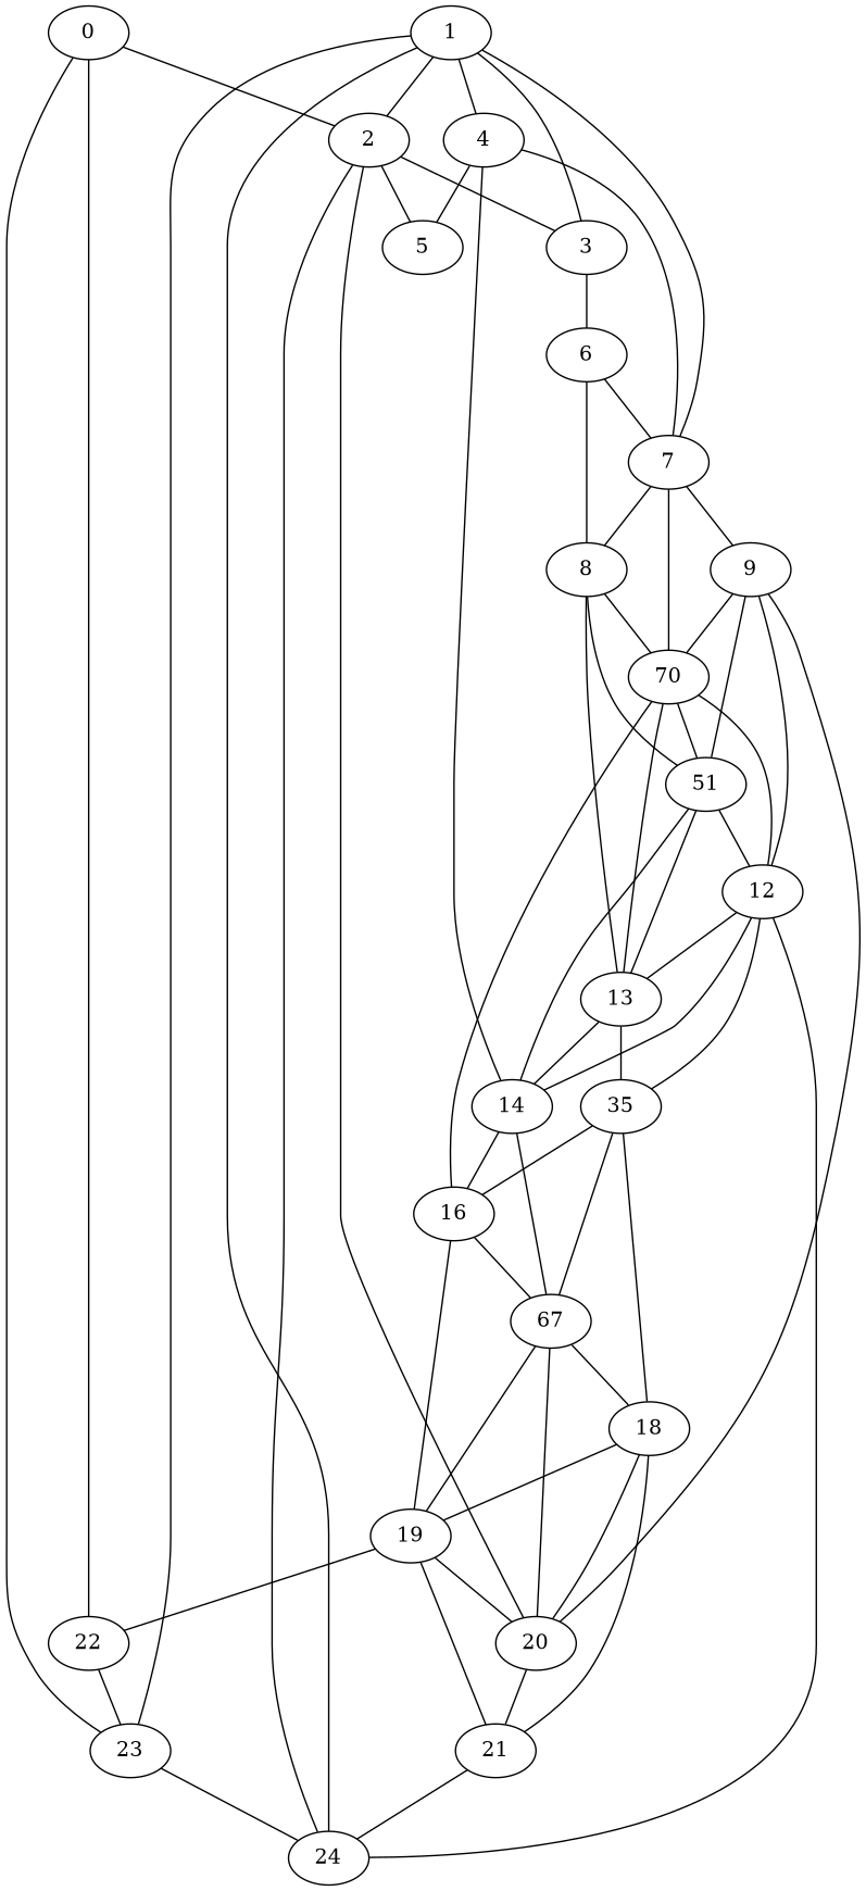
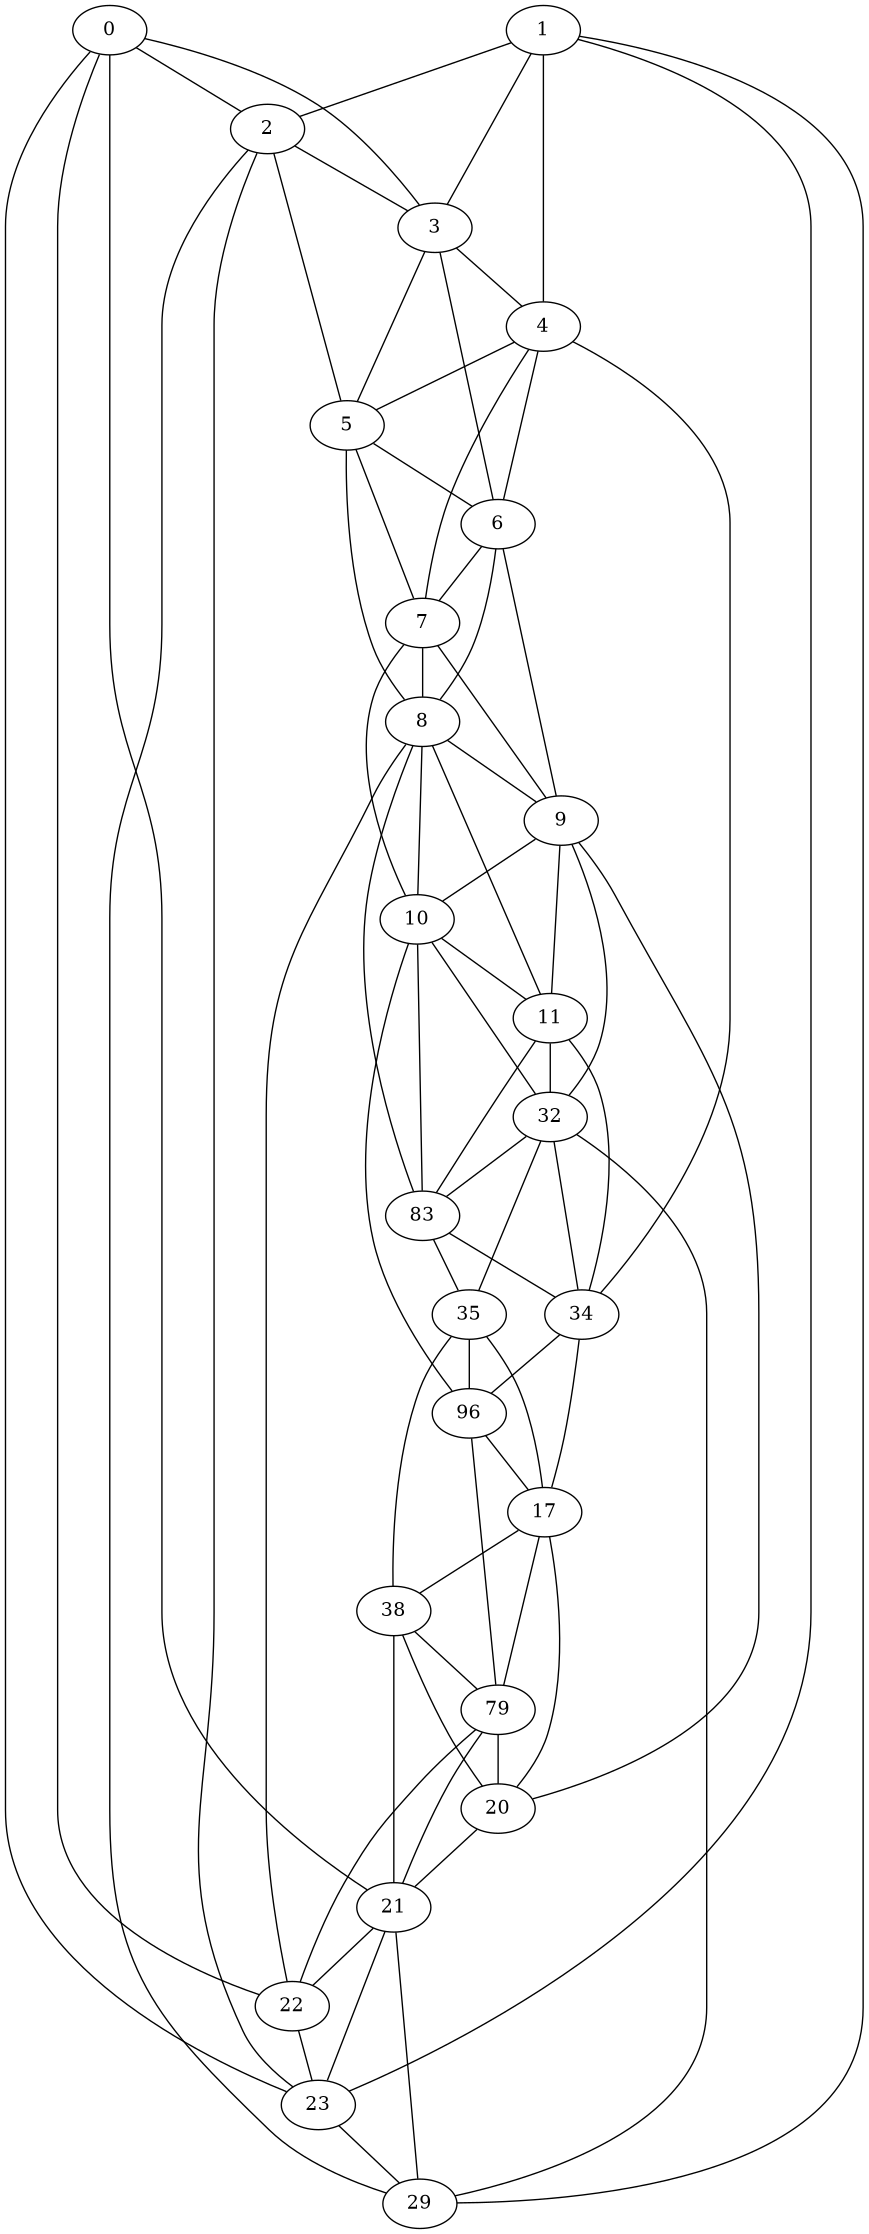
  strict graph {
    edge [is_available=True prob=1.0]
    0
    2
    3
    21
    22
    23
-   24
+   24 [label=29]
    5
    4
    6
    1
    7
-   14
+   14 [label=34]
    8
    9
-   10 [label=70]
-   16
-   17 [label=67]
-   11 [label=51]
-   13
-   12
+   10
+   16 [label=96]
+   17
+   11
+   13 [label=83]
+   12 [label=32]
    20
    n23 [label=35]
-   19
-   18
+   19 [label=79]
+   18 [label=38]
    0 -- 2 [prob=0.552895002065]
+   0 -- 3
+   0 -- 21 [prob=0.25206401791]
    0 -- 22
    0 -- 23 [prob=0.556401029859]
    2 -- 3
-   2 -- 20 [prob=0.662921586214]
+   2 -- 23 [prob=0.662921586214]
    2 -- 24 [prob=0.493966982931]
    2 -- 5
+   3 -- 5 [prob=0.828721353827]
+   3 -- 4
    3 -- 6 [prob=0.363605844098]
+   21 -- 22
+   21 -- 23 [prob=0.605498123373]
    21 -- 24
    22 -- 23 [prob=0.282186748486]
    23 -- 24 [prob=0.168152610733]
-   1 -- 7 [prob=0.766262806175]
+   5 -- 6
+   5 -- 7 [prob=0.766262806175]
+   5 -- 8 [prob=0.545366540204]
    4 -- 5 [prob=0.75500638912]
+   4 -- 6 [prob=0.731001608629]
    4 -- 7 [prob=0.994561003379]
    4 -- 14 [prob=0.796873141442]
    6 -- 7 [prob=0.732723923673]
    6 -- 8 [prob=0.849131267572]
+   6 -- 9 [prob=0.690191874508]
    1 -- 2 [prob=0.109772070645]
    1 -- 3
    1 -- 23 [prob=0.557874857199]
    1 -- 24
    1 -- 4 [prob=0.119242195653]
    7 -- 8 [prob=0.0961149034716]
    7 -- 9 [prob=0.966200196285]
    7 -- 10 [prob=0.201840593494]
    14 -- 16 [prob=0.979018956393]
    14 -- 17 [prob=0.563366697594]
+   8 -- 22
+   8 -- 9 [prob=0.929978580389]
    8 -- 10 [prob=0.9464040269]
    8 -- 11 [prob=0.790181121365]
    8 -- 13
    9 -- 10 [prob=0.368498027162]
    9 -- 11 [prob=0.406388752189]
    9 -- 12 [prob=0.239554951705]
    9 -- 20 [prob=0.522230002135]
    10 -- 16 [prob=0.490703773903]
    10 -- 11 [prob=0.365964616175]
    10 -- 13 [prob=0.781665448387]
    10 -- 12 [prob=0.787562695841]
    16 -- 17 [prob=0.00313148481208]
    16 -- 19 [prob=0.499675380039]
    17 -- 20 [prob=0.828899226268]
    17 -- 19
    17 -- 18 [prob=0.433740102661]
    11 -- 14 [prob=0.787634274122]
    11 -- 13 [prob=0.720278662536]
    11 -- 12 [prob=0.00524916683441]
    13 -- 14
    13 -- n23 [prob=0.586909153646]
    12 -- 24 [prob=0.910634678016]
    12 -- 14
    12 -- 13 [prob=0.215180176126]
    12 -- n23 [prob=0.254558718803]
    20 -- 21 [prob=0.778979684478]
    n23 -- 16 [prob=0.451234198589]
    n23 -- 17
    n23 -- 18 [prob=0.328092848903]
    19 -- 21 [prob=0.866557102156]
    19 -- 22
    19 -- 20 [prob=0.826805400884]
    18 -- 21 [prob=0.6660563693]
    18 -- 20 [prob=0.000974669802924]
    18 -- 19 [prob=0.809607584743]
  }
